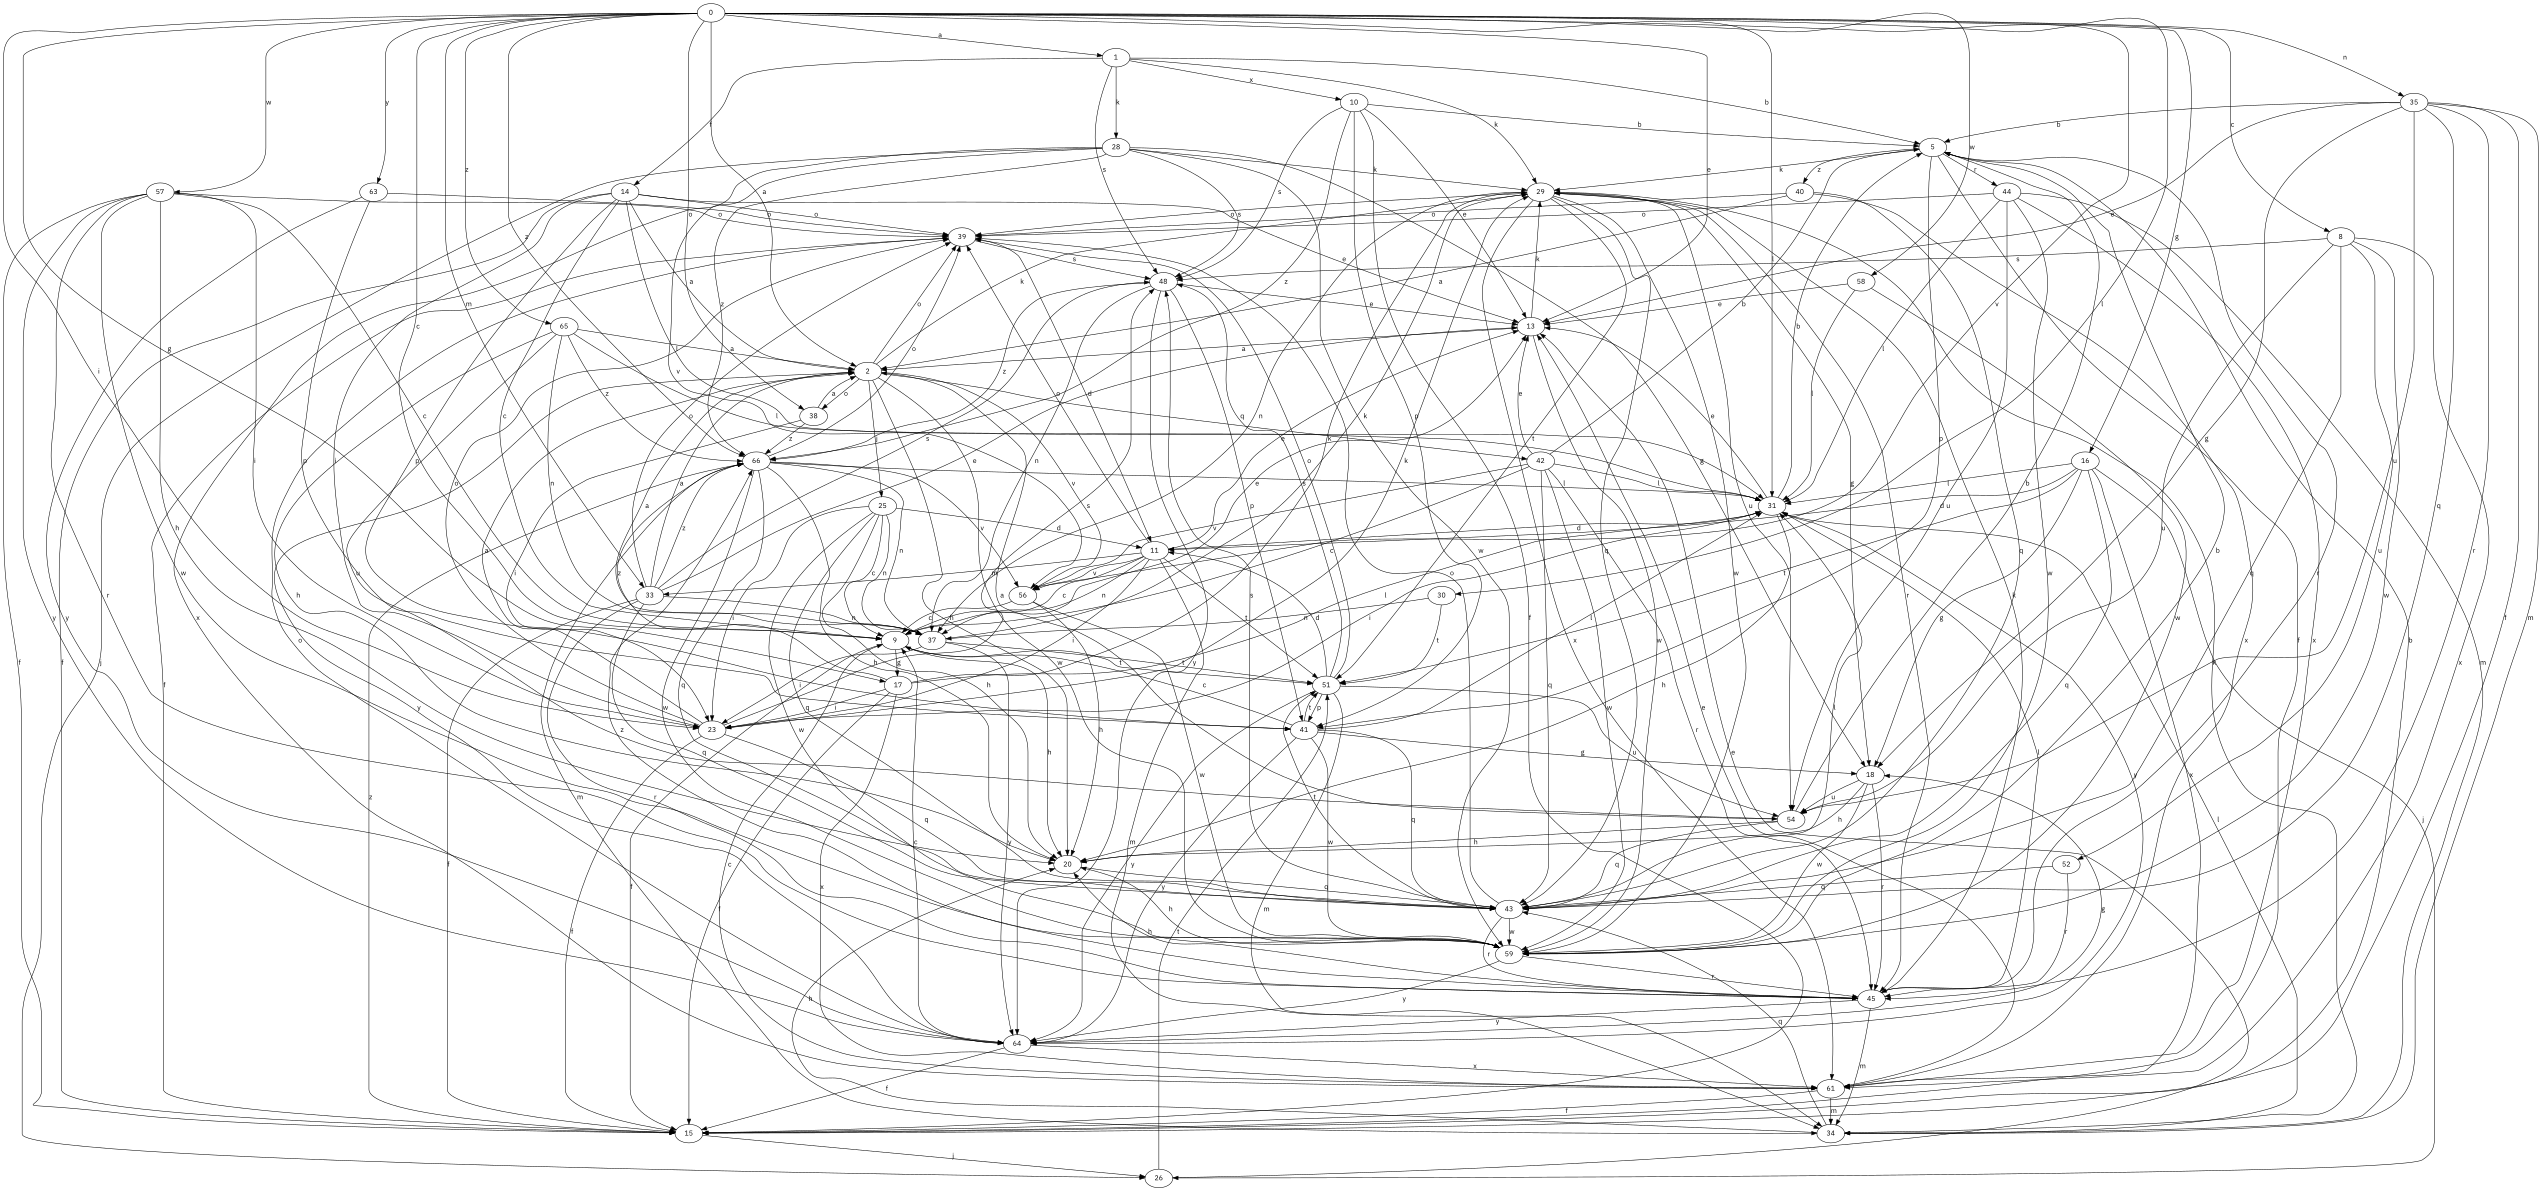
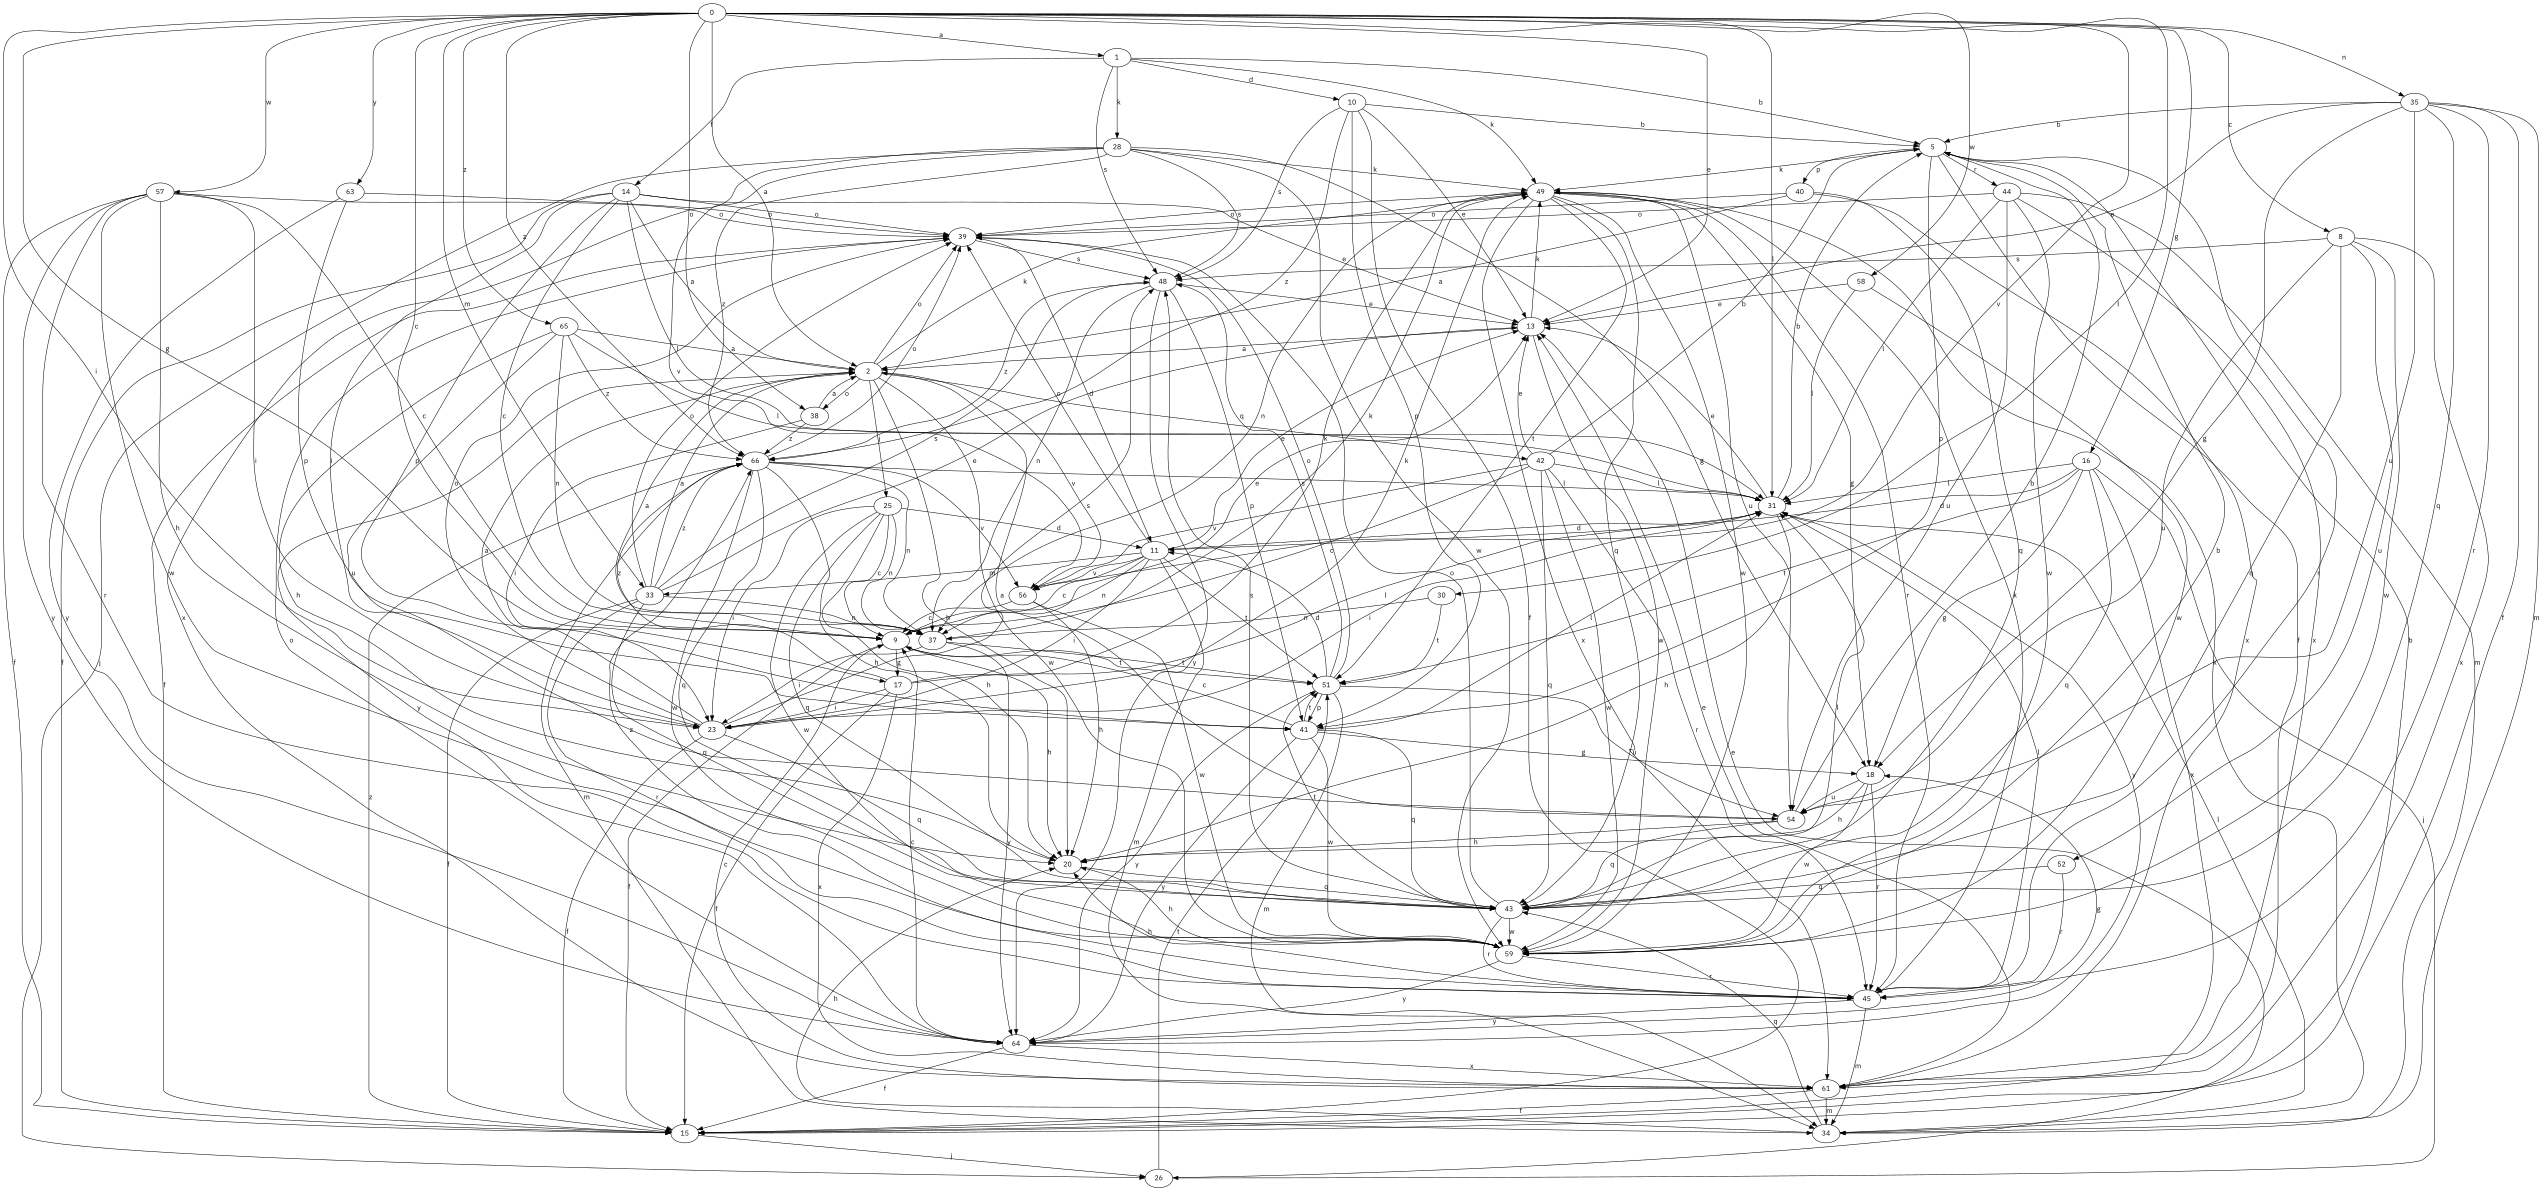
  strict digraph {
    fontname="IBM Plex Sans"
    node [fontname="IBM Plex Sans"]
    edge [fontname="IBM Plex Sans"]
    0
    1
    2
    8
    9
    13
    16
    17
    23
    30
    31
    33
    35
    38
    56
    57
    58
    63
    65
    66
    5
    10
    14
    28
-   29
+   29 [label=49]
    48
    20
    25
    39
    42
    59
    64
    43
    52
    54
    61
    15
    51
    11
    26
    18
    37
    45
    34
    41
    40
    44
    0 -> 1 [label=a]
    0 -> 2 [label=a]
    0 -> 8 [label=c]
    0 -> 9 [label=c]
    0 -> 13 [label=e]
    0 -> 16 [label=g]
    0 -> 17 [label=g]
    0 -> 23 [label=i]
    0 -> 30 [label=l]
    0 -> 31 [label=l]
    0 -> 33 [label=m]
    0 -> 35 [label=n]
    0 -> 38 [label=o]
    0 -> 56 [label=v]
    0 -> 57 [label=w]
    0 -> 58 [label=w]
    0 -> 63 [label=y]
    0 -> 65 [label=z]
    0 -> 66 [label=z]
    1 -> 5 [label=b]
-   1 -> 10 [label=x]
+   1 -> 10 [label=d]
    1 -> 14 [label=f]
    1 -> 28 [label=k]
    1 -> 29 [label=k]
    1 -> 48 [label=s]
    2 -> 38 [label=o]
    2 -> 56 [label=v]
    2 -> 29 [label=k]
    2 -> 20 [label=h]
    2 -> 25 [label=j]
    2 -> 39 [label=o]
    2 -> 42 [label=q]
    2 -> 59 [label=w]
    2 -> 64 [label=y]
    8 -> 48 [label=s]
    8 -> 59 [label=w]
    8 -> 43 [label=q]
    8 -> 52 [label=u]
    8 -> 54 [label=u]
    8 -> 61 [label=x]
    9 -> 13 [label=e]
    9 -> 17 [label=g]
    9 -> 20 [label=h]
    9 -> 15 [label=f]
    9 -> 51 [label=t]
    13 -> 2 [label=a]
    13 -> 29 [label=k]
    13 -> 59 [label=w]
    16 -> 31 [label=l]
    16 -> 43 [label=q]
    16 -> 61 [label=x]
    16 -> 51 [label=t]
    16 -> 11 [label=d]
    16 -> 26 [label=j]
    16 -> 18 [label=g]
    17 -> 23 [label=i]
    17 -> 31 [label=l]
    17 -> 66 [label=z]
    17 -> 29 [label=k]
    17 -> 61 [label=x]
    17 -> 15 [label=f]
    23 -> 2 [label=a]
    23 -> 29 [label=k]
    23 -> 48 [label=s]
    23 -> 39 [label=o]
    23 -> 43 [label=q]
    23 -> 15 [label=f]
    30 -> 51 [label=t]
    30 -> 37 [label=n]
    31 -> 13 [label=e]
    31 -> 23 [label=i]
    31 -> 5 [label=b]
    31 -> 20 [label=h]
    31 -> 64 [label=y]
    31 -> 11 [label=d]
    33 -> 2 [label=a]
    33 -> 13 [label=e]
    33 -> 66 [label=z]
    33 -> 48 [label=s]
    33 -> 39 [label=o]
    33 -> 43 [label=q]
    33 -> 15 [label=f]
    33 -> 37 [label=n]
    33 -> 45 [label=r]
    35 -> 13 [label=e]
    35 -> 5 [label=b]
    35 -> 43 [label=q]
    35 -> 54 [label=u]
    35 -> 15 [label=f]
    35 -> 18 [label=g]
    35 -> 45 [label=r]
    35 -> 34 [label=m]
    38 -> 2 [label=a]
    38 -> 23 [label=i]
    38 -> 66 [label=z]
    56 -> 9 [label=c]
    56 -> 20 [label=h]
    56 -> 59 [label=w]
    57 -> 9 [label=c]
    57 -> 23 [label=i]
    57 -> 20 [label=h]
    57 -> 39 [label=o]
    57 -> 59 [label=w]
    57 -> 64 [label=y]
    57 -> 15 [label=f]
    57 -> 45 [label=r]
    58 -> 13 [label=e]
    58 -> 31 [label=l]
    58 -> 59 [label=w]
    63 -> 39 [label=o]
    63 -> 64 [label=y]
    63 -> 41 [label=p]
    65 -> 2 [label=a]
    65 -> 31 [label=l]
    65 -> 66 [label=z]
    65 -> 20 [label=h]
    65 -> 54 [label=u]
    65 -> 37 [label=n]
    66 -> 31 [label=l]
    66 -> 56 [label=v]
    66 -> 20 [label=h]
    66 -> 39 [label=o]
    66 -> 59 [label=w]
    66 -> 43 [label=q]
    66 -> 37 [label=n]
    66 -> 34 [label=m]
    5 -> 29 [label=k]
    5 -> 15 [label=f]
    5 -> 45 [label=r]
    5 -> 41 [label=p]
-   5 -> 40 [label=z]
+   5 -> 40 [label=p]
    5 -> 44 [label=r]
    10 -> 13 [label=e]
    10 -> 66 [label=z]
    10 -> 5 [label=b]
    10 -> 48 [label=s]
    10 -> 15 [label=f]
    10 -> 41 [label=p]
    14 -> 2 [label=a]
    14 -> 9 [label=c]
    14 -> 13 [label=e]
    14 -> 23 [label=i]
    14 -> 31 [label=l]
    14 -> 39 [label=o]
    14 -> 15 [label=f]
    14 -> 41 [label=p]
    28 -> 56 [label=v]
    28 -> 66 [label=z]
    28 -> 29 [label=k]
    28 -> 48 [label=s]
    28 -> 59 [label=w]
    28 -> 61 [label=x]
    28 -> 26 [label=j]
    28 -> 18 [label=g]
    29 -> 39 [label=o]
    29 -> 59 [label=w]
    29 -> 43 [label=q]
    29 -> 54 [label=u]
    29 -> 61 [label=x]
    29 -> 51 [label=t]
    29 -> 18 [label=g]
    29 -> 37 [label=n]
    29 -> 45 [label=r]
    48 -> 13 [label=e]
    48 -> 66 [label=z]
    48 -> 64 [label=y]
    48 -> 37 [label=n]
    48 -> 41 [label=p]
    20 -> 43 [label=q]
    25 -> 9 [label=c]
    25 -> 23 [label=i]
    25 -> 20 [label=h]
    25 -> 59 [label=w]
    25 -> 43 [label=q]
    25 -> 11 [label=d]
    25 -> 37 [label=n]
    39 -> 48 [label=s]
    39 -> 15 [label=f]
    39 -> 11 [label=d]
    42 -> 9 [label=c]
    42 -> 13 [label=e]
    42 -> 31 [label=l]
    42 -> 56 [label=v]
    42 -> 5 [label=b]
    42 -> 59 [label=w]
    42 -> 43 [label=q]
    42 -> 45 [label=r]
    59 -> 5 [label=b]
    59 -> 20 [label=h]
    59 -> 64 [label=y]
    59 -> 45 [label=r]
    64 -> 9 [label=c]
    64 -> 39 [label=o]
    64 -> 61 [label=x]
    64 -> 15 [label=f]
    64 -> 18 [label=g]
    43 -> 31 [label=l]
    43 -> 48 [label=s]
    43 -> 39 [label=o]
    43 -> 59 [label=w]
    43 -> 51 [label=t]
    43 -> 45 [label=r]
    52 -> 43 [label=q]
    52 -> 45 [label=r]
    54 -> 2 [label=a]
    54 -> 5 [label=b]
    54 -> 20 [label=h]
    54 -> 43 [label=q]
    61 -> 9 [label=c]
    61 -> 13 [label=e]
    61 -> 15 [label=f]
    61 -> 34 [label=m]
    15 -> 66 [label=z]
    15 -> 5 [label=b]
    15 -> 26 [label=j]
    51 -> 48 [label=s]
    51 -> 39 [label=o]
    51 -> 64 [label=y]
    51 -> 54 [label=u]
    51 -> 11 [label=d]
    51 -> 34 [label=m]
    51 -> 41 [label=p]
    11 -> 9 [label=c]
    11 -> 13 [label=e]
    11 -> 23 [label=i]
    11 -> 33 [label=m]
    11 -> 56 [label=v]
    11 -> 39 [label=o]
    11 -> 51 [label=t]
    11 -> 37 [label=n]
    11 -> 34 [label=m]
    26 -> 13 [label=e]
    26 -> 51 [label=t]
    18 -> 20 [label=h]
    18 -> 59 [label=w]
    18 -> 54 [label=u]
    18 -> 45 [label=r]
    37 -> 2 [label=a]
    37 -> 23 [label=i]
    37 -> 29 [label=k]
    37 -> 64 [label=y]
    37 -> 51 [label=t]
    45 -> 31 [label=l]
    45 -> 66 [label=z]
    45 -> 29 [label=k]
    45 -> 20 [label=h]
    45 -> 64 [label=y]
    45 -> 34 [label=m]
    34 -> 31 [label=l]
    34 -> 29 [label=k]
    34 -> 20 [label=h]
    34 -> 43 [label=q]
    41 -> 9 [label=c]
    41 -> 31 [label=l]
    41 -> 59 [label=w]
    41 -> 64 [label=y]
    41 -> 43 [label=q]
    41 -> 51 [label=t]
    41 -> 18 [label=g]
    40 -> 2 [label=a]
    40 -> 39 [label=o]
    40 -> 43 [label=q]
    40 -> 61 [label=x]
    44 -> 31 [label=l]
    44 -> 39 [label=o]
    44 -> 59 [label=w]
    44 -> 54 [label=u]
    44 -> 61 [label=x]
    44 -> 34 [label=m]
  }
